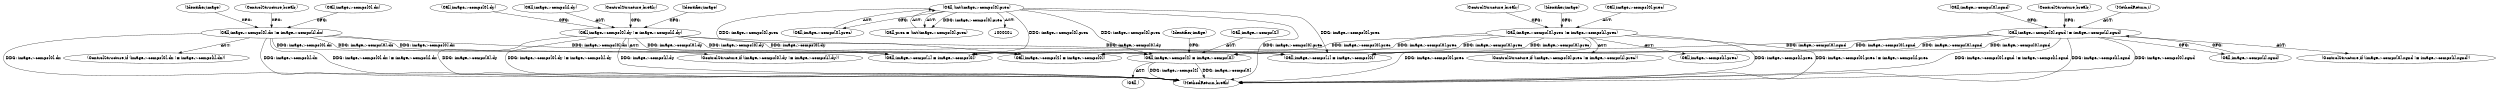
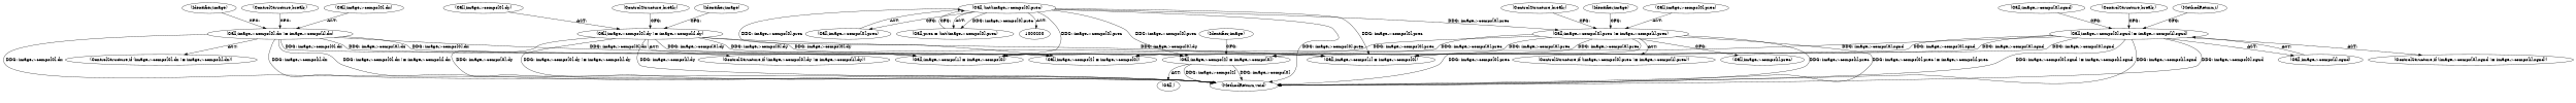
  digraph {
    n1 [label="(Call,image->comps[2] = image->comps[0])"]
-   n2 [label="(MethodReturn,break)"]
+   n2 [label="(MethodReturn,void)"]
    n3 [label="(Call,)"]
    n4 [label="(Call,image->comps[0].sgnd != image->comps[i].sgnd)"]
    n5 [label="(Call,image->comps[i].sgnd)"]
    n6 [label="(ControlStructure,if (image->comps[0].sgnd != image->comps[i].sgnd))"]
    n7 [label="(Call,image->comps[1] = image->comps[0])"]
    n8 [label="(Call,image->comps[1] = image->comps[0])"]
    n9 [label="(Call,image->comps[2] = image->comps[0])"]
    n10 [label="(Call,image->comps[0].prec != image->comps[i].prec)"]
    n11 [label="(ControlStructure,if (image->comps[0].prec != image->comps[i].prec))"]
    n12 [label="(Call,image->comps[i].prec)"]
    n13 [label="(Call,(int)image->comps[0].prec)"]
    n14 [label="(Call,image->comps[0].prec)"]
    n15 [label="(Call,prec = (int)image->comps[0].prec)"]
-   1000201
+   1000201 [label=1000200]
    n17 [label="(Call,image->comps[0].dx != image->comps[i].dx)"]
    n18 [label="(ControlStructure,if (image->comps[0].dx != image->comps[i].dx))"]
    n19 [label="(Call,image->comps[0].dy != image->comps[i].dy)"]
    n20 [label="(ControlStructure,if (image->comps[0].dy != image->comps[i].dy))"]
-   n21 [label="(Call,image->comps[i].dy)"]
    n22 [label="(ControlStructure,break;)"]
    n23 [label="(Identifier,image)"]
    n24 [label="(ControlStructure,break;)"]
    n25 [label="(Identifier,image)"]
    n26 [label="(MethodReturn,i)"]
    n27 [label="(Call,image->comps[0].prec)"]
    n28 [label="(Call,image->comps[0].dx)"]
    n29 [label="(Call,image->comps[0].dy)"]
    n30 [label="(Identifier,image)"]
    n31 [label="(Identifier,image)"]
-   n32 [label="(Call,image->comps[2])"]
    n33 [label="(Call,image->comps[0].sgnd)"]
    n34 [label="(ControlStructure,break;)"]
    n35 [label="(ControlStructure,break;)"]
    n1 -> n2 [label="DDG: image->comps[0]"]
    n1 -> n2 [label="DDG: image->comps[2]"]
    n1 -> n3 [label="AST: "]
    n4 -> n1 [label="DDG: image->comps[0].sgnd"]
    n4 -> n2 [label="DDG: image->comps[0].sgnd != image->comps[i].sgnd"]
    n4 -> n2 [label="DDG: image->comps[i].sgnd"]
    n4 -> n2 [label="DDG: image->comps[0].sgnd"]
-   n4 -> n5 [label="CFG: "]
+   n4 -> n5 [label="AST: "]
    n4 -> n6 [label="AST: "]
    n4 -> n7 [label="DDG: image->comps[0].sgnd"]
    n4 -> n8 [label="DDG: image->comps[0].sgnd"]
    n4 -> n9 [label="DDG: image->comps[0].sgnd"]
-   n5 -> n4 [label="CFG: "]
+   n5 -> n4 [label="AST: "]
    n10 -> n1 [label="DDG: image->comps[0].prec"]
    n10 -> n2 [label="DDG: image->comps[i].prec"]
    n10 -> n2 [label="DDG: image->comps[0].prec != image->comps[i].prec"]
    n10 -> n2 [label="DDG: image->comps[0].prec"]
    n10 -> n7 [label="DDG: image->comps[0].prec"]
    n10 -> n8 [label="DDG: image->comps[0].prec"]
    n10 -> n9 [label="DDG: image->comps[0].prec"]
    n10 -> n11 [label="AST: "]
-   n10 -> n12 [label="AST: "]
+   n10 -> n12 [label="CFG: "]
    n13 -> n1 [label="DDG: image->comps[0].prec"]
    n13 -> n2 [label="DDG: image->comps[0].prec"]
    n13 -> n7 [label="DDG: image->comps[0].prec"]
    n13 -> n8 [label="DDG: image->comps[0].prec"]
    n13 -> n9 [label="DDG: image->comps[0].prec"]
+   n13 -> n10 [label="DDG: image->comps[0].prec"]
    n13 -> n14 [label="CFG: "]
    n13 -> n15 [label="AST: "]
    n13 -> n15 [label="DDG: image->comps[0].prec"]
    n13 -> 1000201 [label="AST: "]
    n14 -> n13 [label="AST: "]
-   n15 -> n13 [label="AST: "]
+   n15 -> n13 [label="CFG: "]
    n17 -> n1 [label="DDG: image->comps[0].dx"]
    n17 -> n2 [label="DDG: image->comps[i].dx"]
    n17 -> n2 [label="DDG: image->comps[0].dx != image->comps[i].dx"]
    n17 -> n2 [label="DDG: image->comps[0].dx"]
    n17 -> n7 [label="DDG: image->comps[0].dx"]
    n17 -> n8 [label="DDG: image->comps[0].dx"]
    n17 -> n9 [label="DDG: image->comps[0].dx"]
    n17 -> n18 [label="AST: "]
    n19 -> n1 [label="DDG: image->comps[0].dy"]
    n19 -> n2 [label="DDG: image->comps[0].dy"]
    n19 -> n2 [label="DDG: image->comps[0].dy != image->comps[i].dy"]
    n19 -> n2 [label="DDG: image->comps[i].dy"]
    n19 -> n7 [label="DDG: image->comps[0].dy"]
    n19 -> n8 [label="DDG: image->comps[0].dy"]
    n19 -> n9 [label="DDG: image->comps[0].dy"]
    n19 -> n20 [label="AST: "]
-   n21 -> n19 [label="AST: "]
    n22 -> n19 [label="CFG: "]
    n23 -> n19 [label="CFG: "]
    n24 -> n17 [label="CFG: "]
    n25 -> n10 [label="CFG: "]
-   n26 -> n4 [label="AST: "]
+   n26 -> n4 [label="CFG: "]
    n27 -> n10 [label="AST: "]
-   n28 -> n17 [label="CFG: "]
-   n29 -> n19 [label="CFG: "]
+   n28 -> n17 [label="AST: "]
+   n29 -> n19 [label="AST: "]
    n30 -> n1 [label="CFG: "]
    n31 -> n17 [label="CFG: "]
-   n32 -> n1 [label="AST: "]
    n33 -> n4 [label="CFG: "]
    n34 -> n10 [label="CFG: "]
    n35 -> n4 [label="CFG: "]
  }
